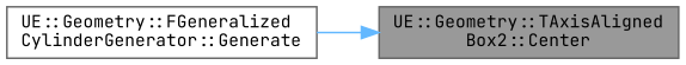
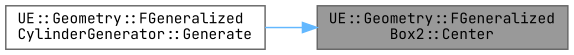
  digraph {
    rankdir=RL
    fontname="JetBrains Mono"
    node [fontname="JetBrains Mono" fontsize=10 shape=box style=filled]
-   n1 [color=gray40 fillcolor=grey60 fontcolor=black height=0.2 label="UE::Geometry::TAxisAligned\lBox2::Center" width=0.4]
+   n1 [color=gray40 fillcolor=grey60 fontcolor=black height=0.2 label="UE::Geometry::FGeneralized\lBox2::Center" width=0.4]
    n2 [color=grey40 fillcolor=white height=0.2 label="UE::Geometry::FGeneralized\lCylinderGenerator::Generate" width=0.4]
    n1 -> n2 [color=steelblue1 dir=back fontname="JetBrains Mono" fontsize=10 labelfontname=Helvetica labelfontsize=10 style=solid]
  }
